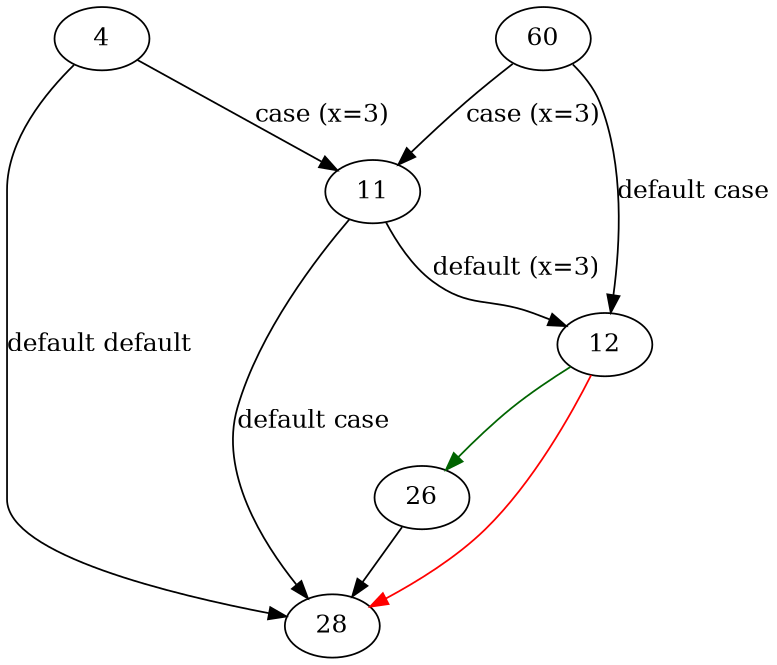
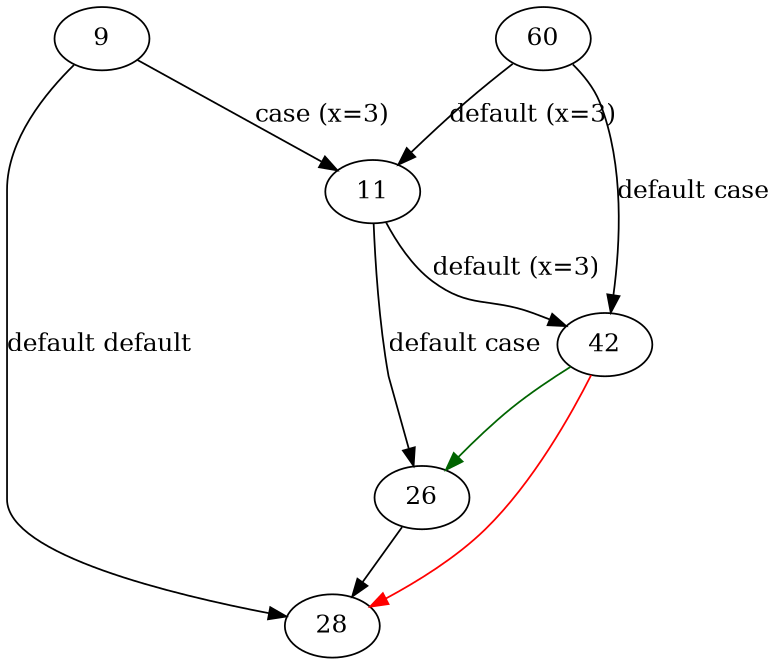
  strict digraph {
    edge [cond="case (x=3)"]
-   9 [label=4]
+   9
    11
    28
    n4 [label=60]
-   12
+   12 [label=42]
    26
    9 -> 11 [label="case (x=3)"]
    9 -> 28 [cond="default case" label="default default"]
-   11 -> 28 [cond="default case" label="default case"]
+   11 -> 26 [cond="default case" label="default case"]
    11 -> 12 [label="default (x=3)"]
-   n4 -> 11 [label="case (x=3)"]
+   n4 -> 11 [label="default (x=3)"]
    n4 -> 12 [cond="default case" label="default case"]
    12 -> 28 [color=red cond=false]
    12 -> 26 [color=darkgreen cond=true]
    26 -> 28 [cond=""]
  }
